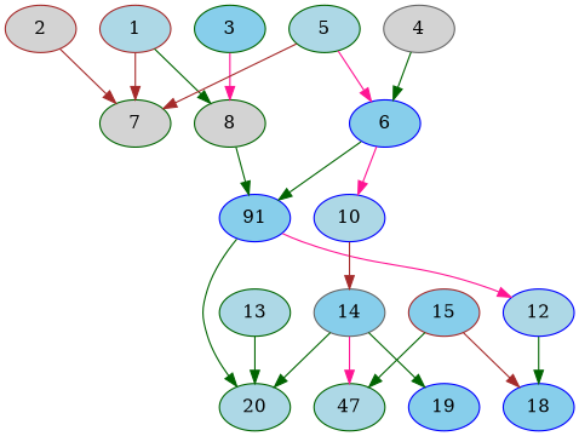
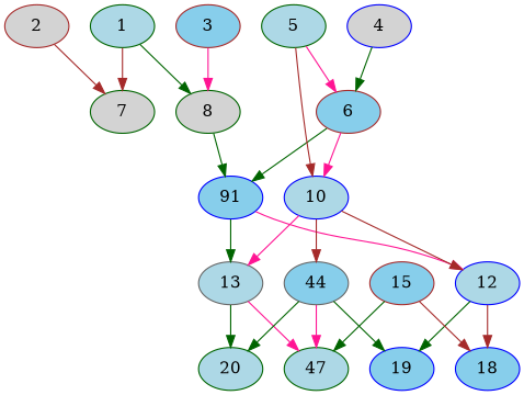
  digraph {
    node [alpha=0.10 color=darkgreen fillcolor=lightblue style=filled]
    edge [color=darkgreen]
-   1 [color=brown expect_size=12323840]
+   1 [expect_size=12323840]
    7 [alpha=0.01 expect_size=42969088 fillcolor=lightgrey]
    8 [alpha=0.01 expect_size=18990080 fillcolor=lightgrey]
    n4 [alpha=0.04 color=blue expect_size=15783936 fillcolor=skyblue label=91]
    12 [alpha=0.15 color=blue expect_size=39465984]
-   13 [expect_size=34585600]
+   13 [color=gray40 expect_size=34585600]
    10 [alpha=0.17 color=blue expect_size=36412416]
-   14 [alpha=0.06 color=gray40 expect_size=11875328 fillcolor=skyblue]
+   14 [alpha=0.06 color=gray40 expect_size=11875328 fillcolor=skyblue label=44]
    2 [alpha=0.18 color=brown expect_size=8752128 fillcolor=lightgrey]
-   3 [expect_size=45669376 fillcolor=skyblue]
-   4 [alpha=0.04 color=gray40 expect_size=19725312 fillcolor=lightgrey]
-   6 [alpha=0.16 color=blue expect_size=51987456 fillcolor=skyblue]
+   3 [color=brown expect_size=45669376 fillcolor=skyblue]
+   4 [alpha=0.04 color=blue expect_size=19725312 fillcolor=lightgrey]
+   6 [alpha=0.16 color=brown expect_size=51987456 fillcolor=skyblue]
    5 [alpha=0.07 expect_size=49601536]
    18 [alpha=0.17 color=blue expect_size=32625664 fillcolor=skyblue]
    19 [alpha=0.18 color=blue expect_size=34746368 fillcolor=skyblue]
    20 [alpha=0.02 expect_size=35421184]
    n17 [alpha=0.00 expect_size=29471744 label=47]
    15 [alpha=0.03 color=brown expect_size=21114880 fillcolor=skyblue]
    1 -> 7 [color=brown]
    1 -> 8
    8 -> n4
    n4 -> 12 [color=deeppink]
-   n4 -> 20
-   12 -> 18
+   n4 -> 13
+   12 -> 18 [color=brown]
+   12 -> 19
    13 -> 20
+   13 -> n17 [color=deeppink]
+   10 -> 12 [color=brown]
+   10 -> 13 [color=deeppink]
    10 -> 14 [color=brown]
    14 -> 19
    14 -> 20
    14 -> n17 [color=deeppink]
    2 -> 7 [color=brown]
    3 -> 8 [color=deeppink]
    4 -> 6
    6 -> n4
    6 -> 10 [color=deeppink]
-   5 -> 7 [color=brown]
+   5 -> 10 [color=brown]
    5 -> 6 [color=deeppink]
    15 -> 18 [color=brown]
    15 -> n17
  }
